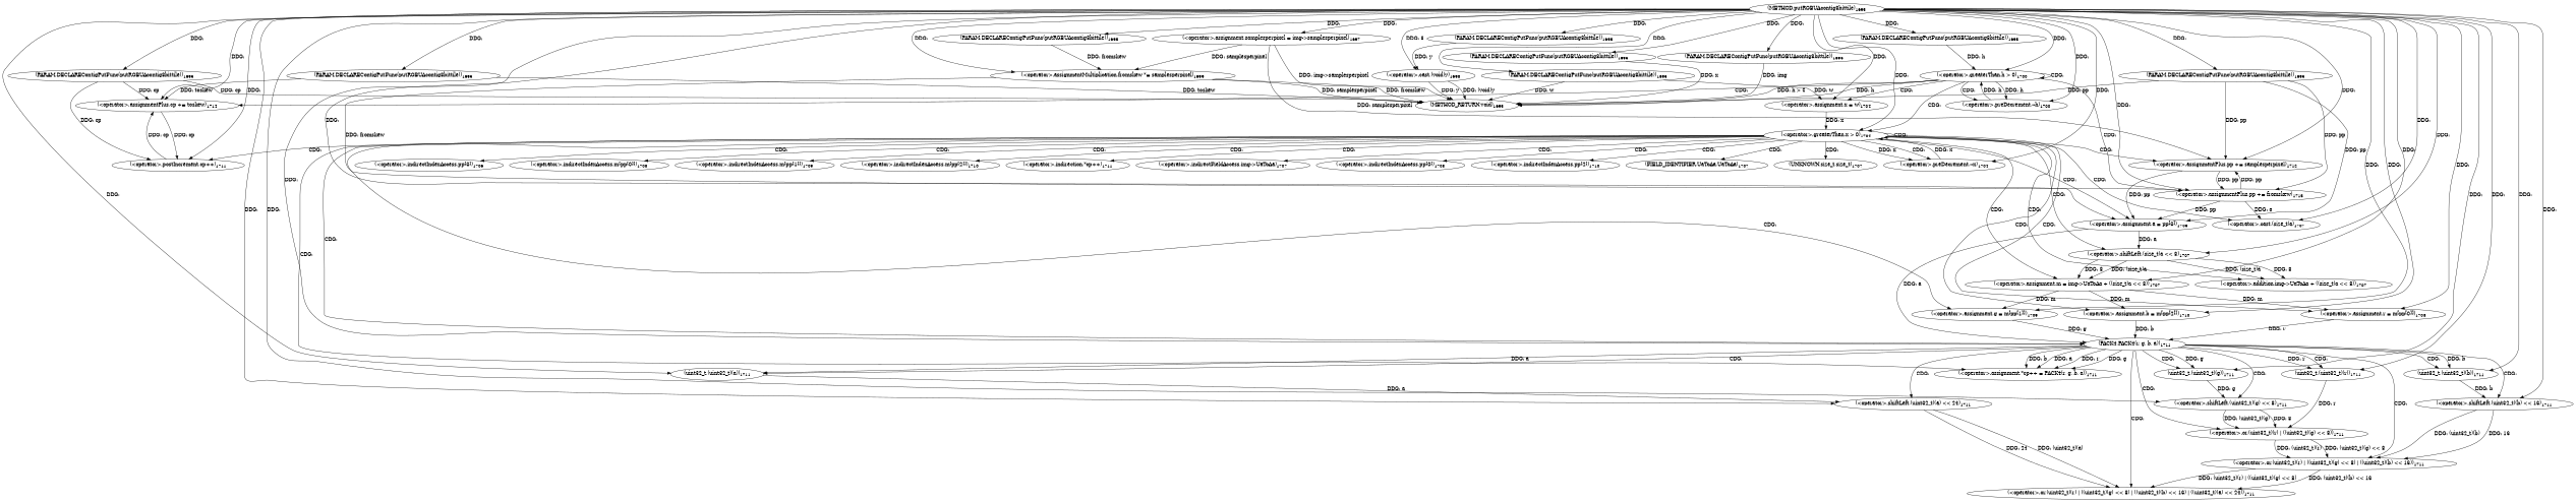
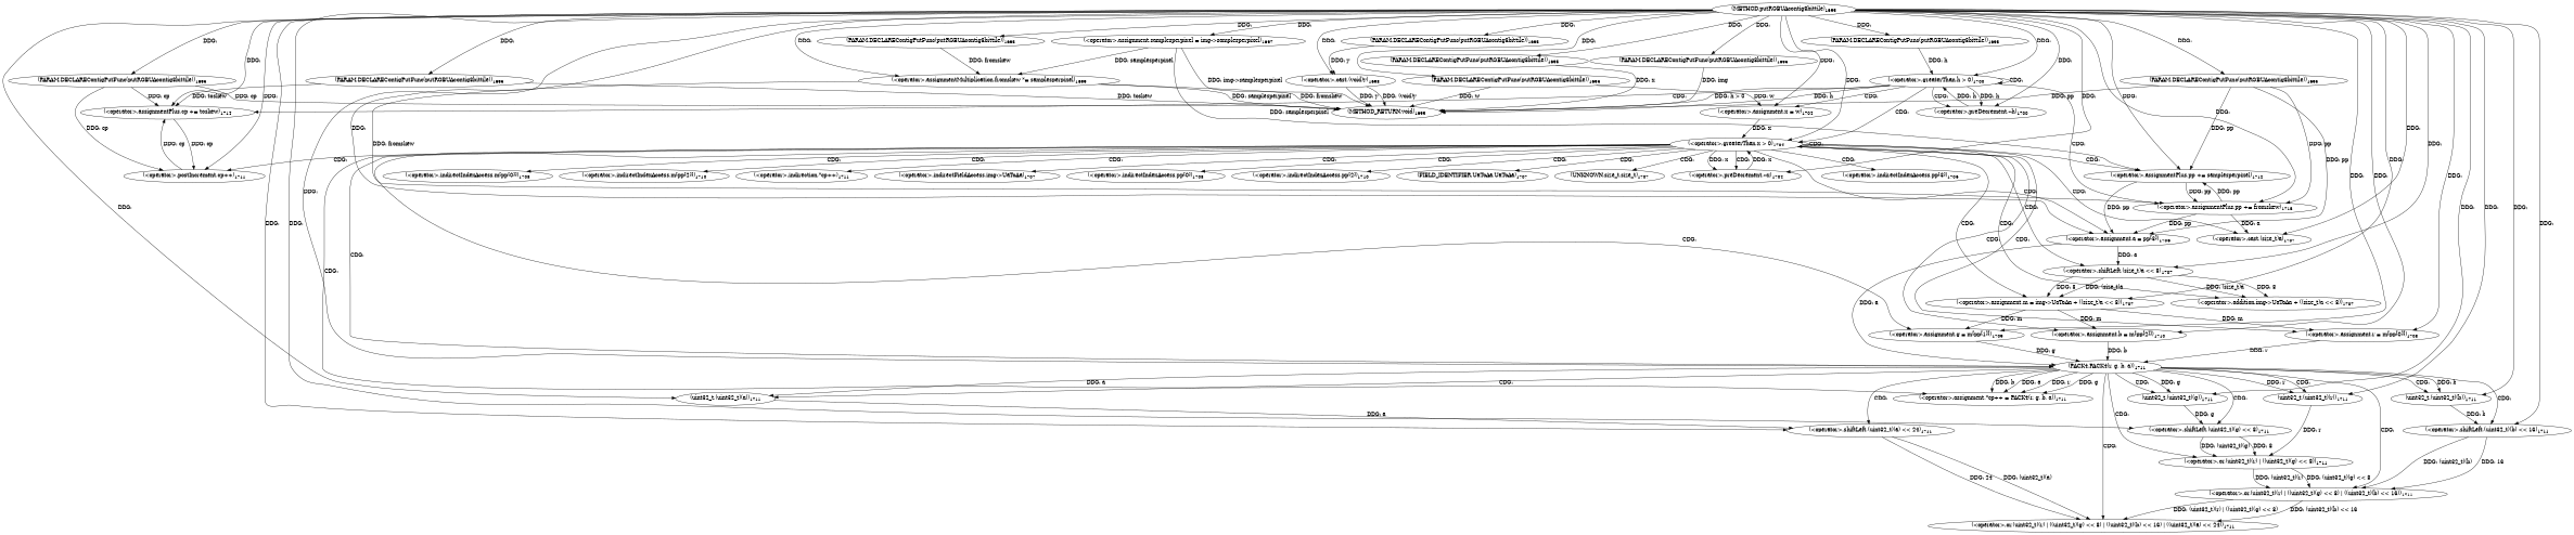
  digraph {
    n1 [label=<(METHOD,putRGBUAcontig8bittile)<SUB>1695</SUB>>]
    n2 [label=<(PARAM,DECLAREContigPutFunc(putRGBUAcontig8bittile))<SUB>1695</SUB>>]
    n3 [label=<(PARAM,DECLAREContigPutFunc(putRGBUAcontig8bittile))<SUB>1695</SUB>>]
    n4 [label=<(PARAM,DECLAREContigPutFunc(putRGBUAcontig8bittile))<SUB>1695</SUB>>]
    n5 [label=<(PARAM,DECLAREContigPutFunc(putRGBUAcontig8bittile))<SUB>1695</SUB>>]
    n6 [label=<(PARAM,DECLAREContigPutFunc(putRGBUAcontig8bittile))<SUB>1695</SUB>>]
    n7 [label=<(PARAM,DECLAREContigPutFunc(putRGBUAcontig8bittile))<SUB>1695</SUB>>]
    n8 [label=<(PARAM,DECLAREContigPutFunc(putRGBUAcontig8bittile))<SUB>1695</SUB>>]
    n9 [label=<(PARAM,DECLAREContigPutFunc(putRGBUAcontig8bittile))<SUB>1695</SUB>>]
    n10 [label=<(PARAM,DECLAREContigPutFunc(putRGBUAcontig8bittile))<SUB>1695</SUB>>]
    n11 [label=<(&lt;operator&gt;.assignment,samplesperpixel = img-&gt;samplesperpixel)<SUB>1697</SUB>>]
    n12 [label=<(&lt;operator&gt;.cast,(void)y)<SUB>1698</SUB>>]
    n13 [label=<(&lt;operator&gt;.assignmentMultiplication,fromskew *= samplesperpixel)<SUB>1699</SUB>>]
    n14 [label=<(&lt;operator&gt;.greaterThan,h &gt; 0)<SUB>1700</SUB>>]
    n15 [label=<(&lt;operator&gt;.preDecrement,--h)<SUB>1700</SUB>>]
    n16 [label=<(&lt;operator&gt;.assignmentPlus,cp += toskew)<SUB>1714</SUB>>]
    n17 [label=<(&lt;operator&gt;.assignmentPlus,pp += fromskew)<SUB>1715</SUB>>]
    n18 [label=<(&lt;operator&gt;.greaterThan,x &gt; 0)<SUB>1704</SUB>>]
    n19 [label=<(&lt;operator&gt;.preDecrement,--x)<SUB>1704</SUB>>]
    n20 [label=<(&lt;operator&gt;.assignment,x = w)<SUB>1704</SUB>>]
    n21 [label=<(&lt;operator&gt;.assignment,a = pp[3])<SUB>1706</SUB>>]
    n22 [label=<(&lt;operator&gt;.assignment,m = img-&gt;UaToAa + ((size_t)a &lt;&lt; 8))<SUB>1707</SUB>>]
    n23 [label=<(&lt;operator&gt;.assignment,r = m[pp[0]])<SUB>1708</SUB>>]
    n24 [label=<(&lt;operator&gt;.assignment,g = m[pp[1]])<SUB>1709</SUB>>]
    n25 [label=<(&lt;operator&gt;.assignment,b = m[pp[2]])<SUB>1710</SUB>>]
    n26 [label=<(&lt;operator&gt;.assignmentPlus,pp += samplesperpixel)<SUB>1712</SUB>>]
    n27 [label=<(PACK4,PACK4(r, g, b, a))<SUB>1711</SUB>>]
    n28 [label=<(&lt;operator&gt;.shiftLeft,(size_t)a &lt;&lt; 8)<SUB>1707</SUB>>]
    n29 [label=<(&lt;operator&gt;.postIncrement,cp++)<SUB>1711</SUB>>]
    n30 [label=<(&lt;operator&gt;.cast,(size_t)a)<SUB>1707</SUB>>]
    n31 [label=<(&lt;operator&gt;.shiftLeft,(uint32_t)(a) &lt;&lt; 24)<SUB>1711</SUB>>]
    n32 [label=<(&lt;operator&gt;.shiftLeft,(uint32_t)(b) &lt;&lt; 16)<SUB>1711</SUB>>]
    n33 [label=<(uint32_t,(uint32_t)(a))<SUB>1711</SUB>>]
    n34 [label=<(uint32_t,(uint32_t)(r))<SUB>1711</SUB>>]
    n35 [label=<(&lt;operator&gt;.shiftLeft,(uint32_t)(g) &lt;&lt; 8)<SUB>1711</SUB>>]
    n36 [label=<(uint32_t,(uint32_t)(b))<SUB>1711</SUB>>]
    n37 [label=<(uint32_t,(uint32_t)(g))<SUB>1711</SUB>>]
    n38 [label=<(METHOD_RETURN,void)<SUB>1695</SUB>>]
    n39 [label=<(&lt;operator&gt;.assignment,*cp++ = PACK4(r, g, b, a))<SUB>1711</SUB>>]
    n40 [label=<(&lt;operator&gt;.addition,img-&gt;UaToAa + ((size_t)a &lt;&lt; 8))<SUB>1707</SUB>>]
    n41 [label=<(&lt;operator&gt;.indirectIndexAccess,pp[3])<SUB>1706</SUB>>]
    n42 [label=<(&lt;operator&gt;.indirectIndexAccess,m[pp[0]])<SUB>1708</SUB>>]
-   n43 [label=<(&lt;operator&gt;.indirectIndexAccess,m[pp[1]])<SUB>1709</SUB>>]
    n44 [label=<(&lt;operator&gt;.indirectIndexAccess,m[pp[2]])<SUB>1710</SUB>>]
    n45 [label=<(&lt;operator&gt;.indirection,*cp++)<SUB>1711</SUB>>]
    n46 [label=<(&lt;operator&gt;.indirectFieldAccess,img-&gt;UaToAa)<SUB>1707</SUB>>]
    n47 [label=<(&lt;operator&gt;.indirectIndexAccess,pp[0])<SUB>1708</SUB>>]
    n48 [label=<(&lt;operator&gt;.indirectIndexAccess,pp[2])<SUB>1710</SUB>>]
    n49 [label=<(FIELD_IDENTIFIER,UaToAa,UaToAa)<SUB>1707</SUB>>]
    n50 [label=<(UNKNOWN,size_t,size_t)<SUB>1707</SUB>>]
    n51 [label=<(&lt;operator&gt;.or,(uint32_t)(r) | ((uint32_t)(g) &lt;&lt; 8) | ((uint32_t)(b) &lt;&lt; 16) | ((uint32_t)(a) &lt;&lt; 24))<SUB>1711</SUB>>]
    n52 [label=<(&lt;operator&gt;.or,(uint32_t)(r) | ((uint32_t)(g) &lt;&lt; 8) | ((uint32_t)(b) &lt;&lt; 16))<SUB>1711</SUB>>]
    n53 [label=<(&lt;operator&gt;.or,(uint32_t)(r) | ((uint32_t)(g) &lt;&lt; 8))<SUB>1711</SUB>>]
    n1 -> n2 [label="DDG: "]
    n1 -> n3 [label="DDG: "]
    n1 -> n4 [label="DDG: "]
    n1 -> n5 [label="DDG: "]
    n1 -> n6 [label="DDG: "]
    n1 -> n7 [label="DDG: "]
    n1 -> n8 [label="DDG: "]
    n1 -> n9 [label="DDG: "]
    n1 -> n10 [label="DDG: "]
    n1 -> n11 [label="DDG: "]
-   n1 -> n12 [label="DDG: 8"]
+   n1 -> n12 [label="DDG: "]
    n1 -> n13 [label="DDG: "]
    n1 -> n14 [label="DDG: "]
    n1 -> n15 [label="DDG: "]
    n1 -> n16 [label="DDG: "]
    n1 -> n17 [label="DDG: "]
    n1 -> n18 [label="DDG: "]
    n1 -> n19 [label="DDG: "]
    n1 -> n20 [label="DDG: "]
    n1 -> n21 [label="DDG: "]
    n1 -> n22 [label="DDG: "]
    n1 -> n23 [label="DDG: "]
    n1 -> n24 [label="DDG: "]
    n1 -> n25 [label="DDG: "]
    n1 -> n26 [label="DDG: "]
    n1 -> n27 [label="DDG: "]
    n1 -> n28 [label="DDG: "]
    n1 -> n29 [label="DDG: "]
    n1 -> n30 [label="DDG: "]
    n1 -> n31 [label="DDG: "]
    n1 -> n32 [label="DDG: "]
    n1 -> n33 [label="DDG: "]
    n1 -> n34 [label="DDG: "]
    n1 -> n35 [label="DDG: "]
    n1 -> n36 [label="DDG: "]
    n1 -> n37 [label="DDG: "]
    n2 -> n38 [label="DDG: img"]
    n3 -> n16 [label="DDG: cp"]
    n3 -> n29 [label="DDG: cp"]
    n3 -> n38 [label="DDG: cp"]
    n4 -> n38 [label="DDG: x"]
    n5 -> n12 [label="DDG: y"]
    n6 -> n20 [label="DDG: w"]
    n6 -> n38 [label="DDG: w"]
    n7 -> n14 [label="DDG: h"]
    n8 -> n13 [label="DDG: fromskew"]
    n9 -> n16 [label="DDG: toskew"]
    n9 -> n38 [label="DDG: toskew"]
    n10 -> n17 [label="DDG: pp"]
    n10 -> n21 [label="DDG: pp"]
    n10 -> n26 [label="DDG: pp"]
    n10 -> n38 [label="DDG: pp"]
    n11 -> n13 [label="DDG: samplesperpixel"]
    n11 -> n26 [label="DDG: samplesperpixel"]
    n11 -> n38 [label="DDG: img-&gt;samplesperpixel"]
    n12 -> n38 [label="DDG: y"]
    n12 -> n38 [label="DDG: (void)y"]
    n13 -> n17 [label="DDG: fromskew"]
    n13 -> n38 [label="DDG: fromskew"]
    n13 -> n38 [label="DDG: samplesperpixel"]
    n14 -> n14 [label="CDG: "]
    n14 -> n15 [label="DDG: h"]
    n14 -> n15 [label="CDG: "]
    n14 -> n16 [label="CDG: "]
    n14 -> n17 [label="CDG: "]
    n14 -> n18 [label="CDG: "]
    n14 -> n20 [label="CDG: "]
    n14 -> n38 [label="DDG: h"]
    n14 -> n38 [label="DDG: h &gt; 0"]
    n15 -> n14 [label="DDG: h"]
    n16 -> n29 [label="DDG: cp"]
    n17 -> n21 [label="DDG: pp"]
    n17 -> n26 [label="DDG: pp"]
    n17 -> n30 [label="DDG: a"]
    n18 -> n18 [label="CDG: "]
    n18 -> n19 [label="DDG: x"]
    n18 -> n19 [label="CDG: "]
    n18 -> n21 [label="CDG: "]
    n18 -> n22 [label="CDG: "]
    n18 -> n23 [label="CDG: "]
    n18 -> n24 [label="CDG: "]
    n18 -> n25 [label="CDG: "]
    n18 -> n26 [label="CDG: "]
    n18 -> n27 [label="CDG: "]
    n18 -> n28 [label="CDG: "]
    n18 -> n29 [label="CDG: "]
    n18 -> n30 [label="CDG: "]
    n18 -> n39 [label="CDG: "]
    n18 -> n40 [label="CDG: "]
    n18 -> n41 [label="CDG: "]
    n18 -> n42 [label="CDG: "]
-   n18 -> n43 [label="CDG: "]
    n18 -> n44 [label="CDG: "]
    n18 -> n45 [label="CDG: "]
    n18 -> n46 [label="CDG: "]
    n18 -> n47 [label="CDG: "]
    n18 -> n48 [label="CDG: "]
    n18 -> n49 [label="CDG: "]
    n18 -> n50 [label="CDG: "]
    n19 -> n18 [label="DDG: x"]
    n20 -> n18 [label="DDG: x"]
    n21 -> n27 [label="DDG: a"]
    n21 -> n28 [label="DDG: a"]
    n22 -> n23 [label="DDG: m"]
    n22 -> n24 [label="DDG: m"]
    n22 -> n25 [label="DDG: m"]
    n23 -> n27 [label="DDG: r"]
    n24 -> n27 [label="DDG: g"]
    n25 -> n27 [label="DDG: b"]
    n26 -> n17 [label="DDG: pp"]
    n26 -> n21 [label="DDG: pp"]
    n27 -> n31 [label="CDG: "]
    n27 -> n32 [label="CDG: "]
    n27 -> n33 [label="DDG: a"]
    n27 -> n33 [label="CDG: "]
    n27 -> n34 [label="DDG: r"]
    n27 -> n34 [label="CDG: "]
    n27 -> n35 [label="CDG: "]
    n27 -> n36 [label="DDG: b"]
    n27 -> n36 [label="CDG: "]
    n27 -> n37 [label="DDG: g"]
    n27 -> n37 [label="CDG: "]
    n27 -> n39 [label="DDG: r"]
    n27 -> n39 [label="DDG: g"]
    n27 -> n39 [label="DDG: b"]
    n27 -> n39 [label="DDG: a"]
    n27 -> n51 [label="CDG: "]
    n27 -> n52 [label="CDG: "]
    n27 -> n53 [label="CDG: "]
    n28 -> n22 [label="DDG: (size_t)a"]
    n28 -> n22 [label="DDG: 8"]
    n28 -> n40 [label="DDG: (size_t)a"]
    n28 -> n40 [label="DDG: 8"]
    n29 -> n16 [label="DDG: cp"]
    n31 -> n51 [label="DDG: (uint32_t)(a)"]
    n31 -> n51 [label="DDG: 24"]
    n32 -> n52 [label="DDG: (uint32_t)(b)"]
    n32 -> n52 [label="DDG: 16"]
    n33 -> n31 [label="DDG: a"]
    n34 -> n53 [label="DDG: r"]
    n35 -> n53 [label="DDG: (uint32_t)(g)"]
    n35 -> n53 [label="DDG: 8"]
    n36 -> n32 [label="DDG: b"]
    n37 -> n35 [label="DDG: g"]
    n52 -> n51 [label="DDG: (uint32_t)(r) | ((uint32_t)(g) &lt;&lt; 8)"]
    n52 -> n51 [label="DDG: (uint32_t)(b) &lt;&lt; 16"]
    n53 -> n52 [label="DDG: (uint32_t)(r)"]
    n53 -> n52 [label="DDG: (uint32_t)(g) &lt;&lt; 8"]
  }
